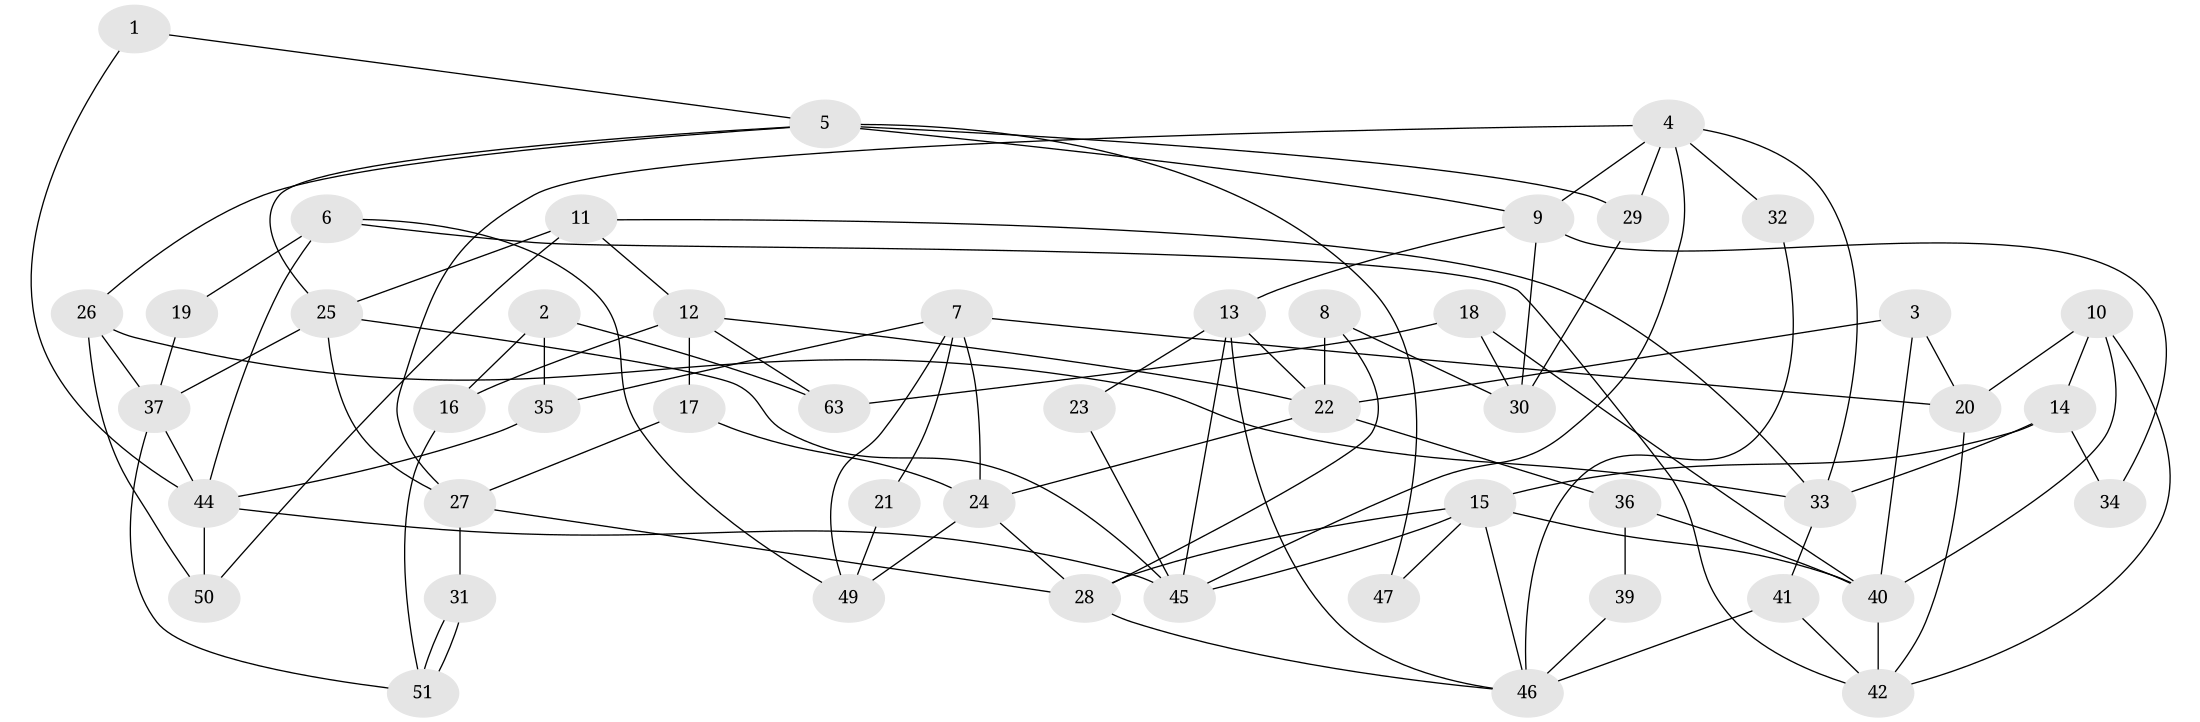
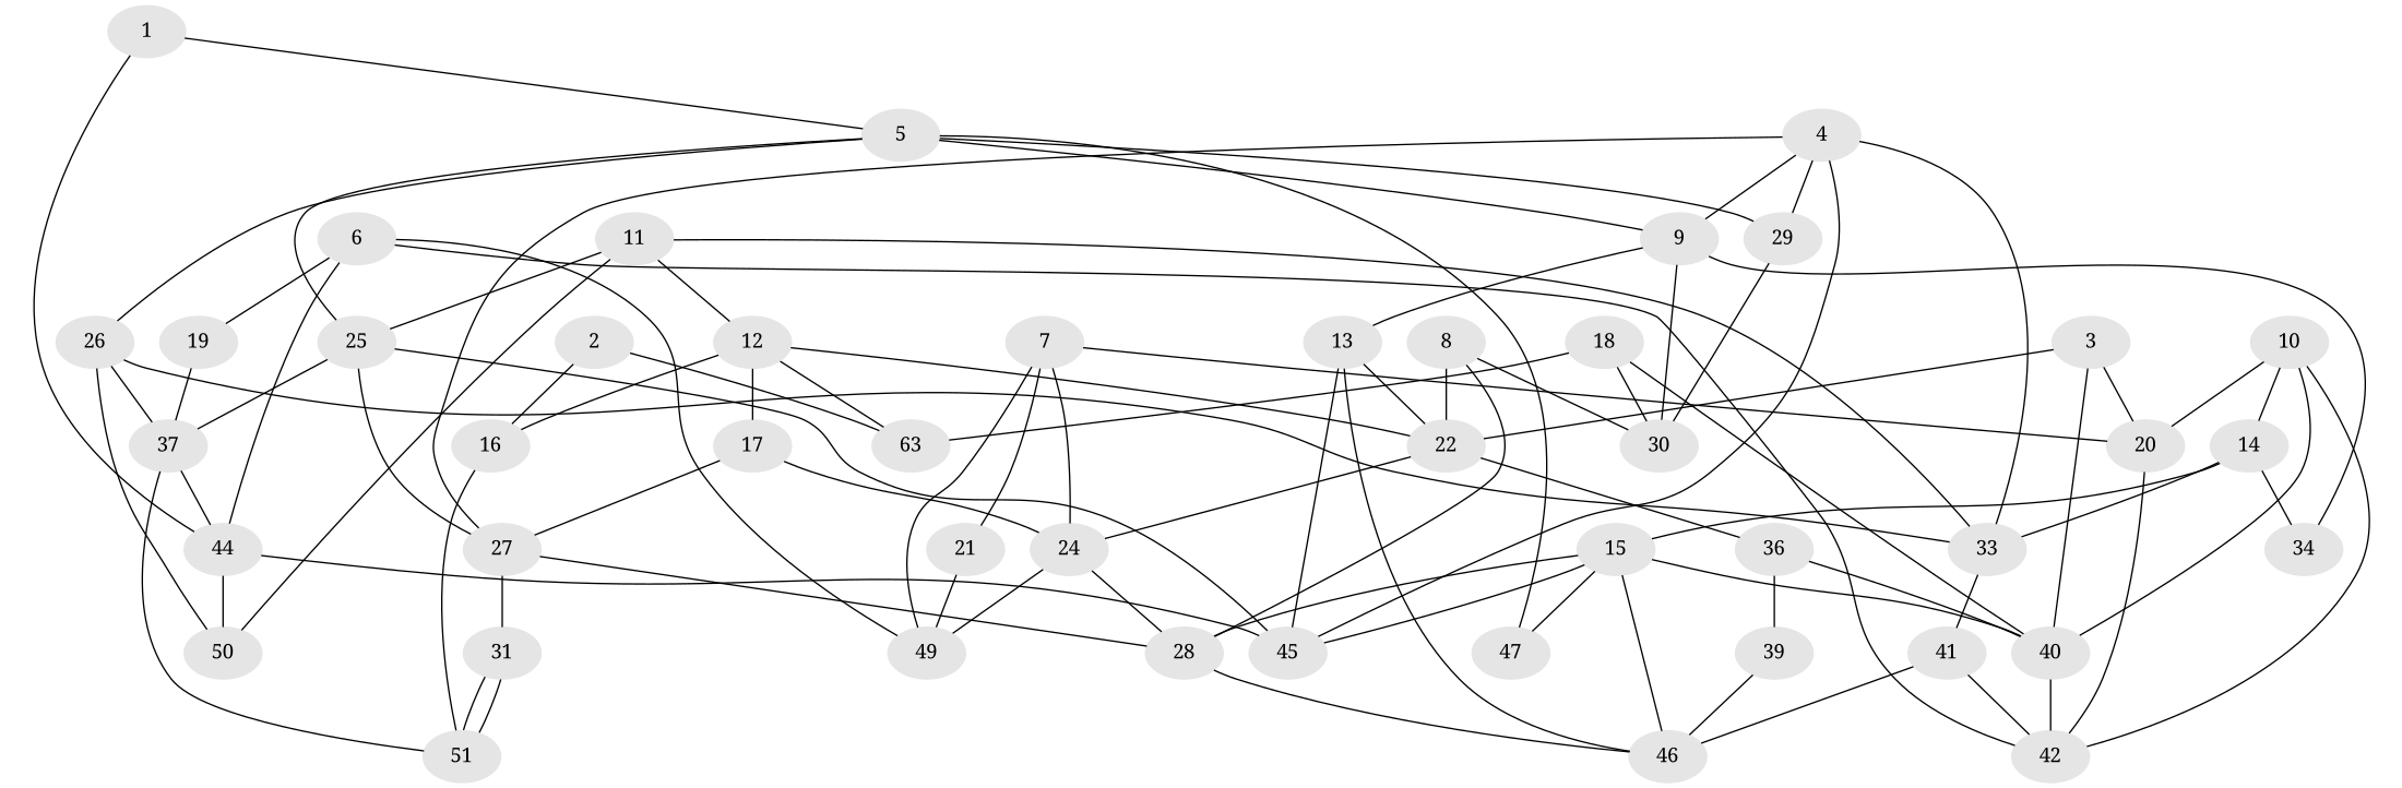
  graph {
    fontname="Noto Serif"
    node [color=gray90 fontname="Noto Serif" style=filled]
    edge [fontname="Noto Serif"]
    1
    5
    44
    9
    29
    25
    26
    47
    45
    50
    2
    16
-   35
    n14 [label=63]
    51
    3
    20
    22
    40
    42
    24
    36
    4
    27
-   32
    33
    30
    13
    34
    28
    31
    46
    41
    37
    6
    19
    49
    7
    21
    8
-   23
    10
    14
    15
    11
    12
    17
    18
    39
    1 -- 5
    1 -- 44
    5 -- 9
    5 -- 29
    5 -- 25
    5 -- 26
    5 -- 47
    44 -- 45
    44 -- 50
    9 -- 30
    9 -- 13
    9 -- 34
    29 -- 30
    25 -- 45
    25 -- 27
    25 -- 37
    26 -- 50
    26 -- 33
    26 -- 37
    2 -- 16
-   2 -- 35
    2 -- n14
    16 -- 51
-   35 -- 44
    3 -- 20
    3 -- 22
    3 -- 40
    20 -- 42
    22 -- 24
    22 -- 36
    40 -- 42
    24 -- 28
    24 -- 49
    36 -- 40
    36 -- 39
    4 -- 9
    4 -- 29
    4 -- 45
    4 -- 27
-   4 -- 32
    4 -- 33
    27 -- 28
    27 -- 31
-   32 -- 46
    33 -- 41
    13 -- 45
    13 -- 22
    13 -- 46
-   13 -- 23
    28 -- 46
    31 -- 51
    31 -- 51
    41 -- 42
    41 -- 46
    37 -- 44
    37 -- 51
    6 -- 44
    6 -- 42
    6 -- 19
    6 -- 49
    19 -- 37
-   7 -- 35
    7 -- 20
    7 -- 24
    7 -- 49
    7 -- 21
    21 -- 49
    8 -- 22
    8 -- 30
    8 -- 28
-   23 -- 45
    10 -- 20
    10 -- 40
    10 -- 42
    10 -- 14
    14 -- 33
    14 -- 34
    14 -- 15
    15 -- 47
    15 -- 45
    15 -- 40
    15 -- 28
    15 -- 46
    11 -- 25
    11 -- 50
    11 -- 33
    11 -- 12
    12 -- 16
    12 -- n14
    12 -- 22
    12 -- 17
    17 -- 24
    17 -- 27
    18 -- n14
    18 -- 40
    18 -- 30
    39 -- 46
  }
